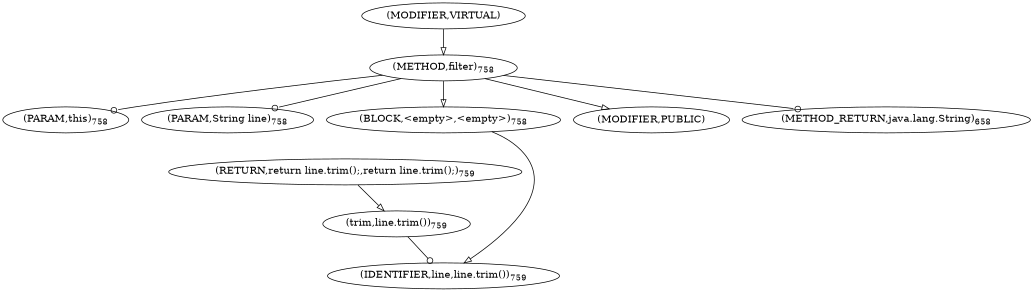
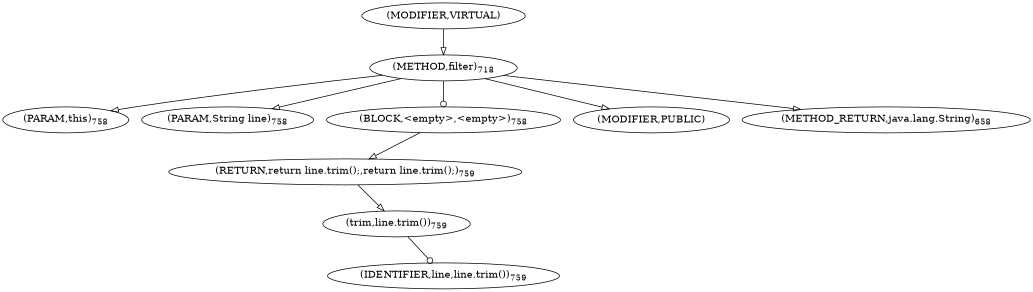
  digraph {
    edge [arrowhead=onormal]
-   n1 [label=<(METHOD,filter)<SUB>758</SUB>>]
+   n1 [label=<(METHOD,filter)<SUB>718</SUB>>]
    n2 [label=<(PARAM,this)<SUB>758</SUB>>]
    n3 [label=<(PARAM,String line)<SUB>758</SUB>>]
    n4 [label=<(BLOCK,&lt;empty&gt;,&lt;empty&gt;)<SUB>758</SUB>>]
    n5 [label=<(MODIFIER,PUBLIC)>]
    n6 [label=<(METHOD_RETURN,java.lang.String)<SUB>658</SUB>>]
    n7 [label=<(RETURN,return line.trim();,return line.trim();)<SUB>759</SUB>>]
    n8 [label=<(MODIFIER,VIRTUAL)>]
    n9 [label=<(trim,line.trim())<SUB>759</SUB>>]
    n10 [label=<(IDENTIFIER,line,line.trim())<SUB>759</SUB>>]
-   n1 -> n2 [arrowhead=odot]
-   n1 -> n3 [arrowhead=odot]
-   n1 -> n4
+   n1 -> n2
+   n1 -> n3
+   n1 -> n4 [arrowhead=odot]
    n1 -> n5
-   n1 -> n6 [arrowhead=odot]
-   n4 -> n10
+   n1 -> n6
+   n4 -> n7
    n7 -> n9
    n8 -> n1
    n9 -> n10 [arrowhead=odot]
  }
